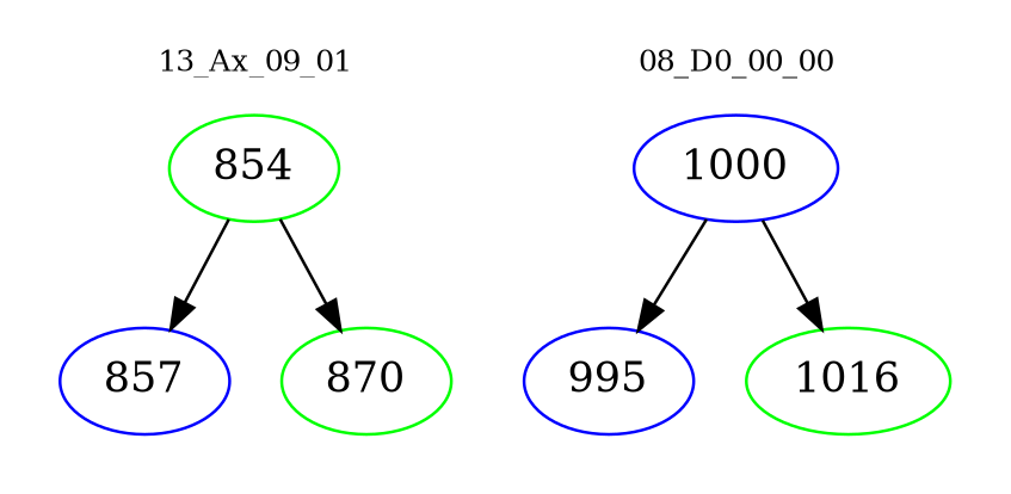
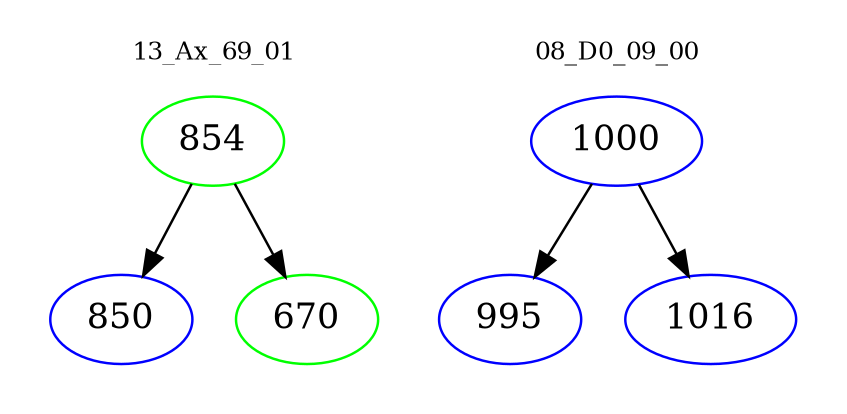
  digraph {
    node [color=blue]
    edge [color=black]
    n1 [color=green label=854]
-   n2 [label=857]
-   n3 [color=green label=870]
+   n2 [label=850]
+   n3 [color=green label=670]
    n4 [label=1000]
    n5 [label=995]
-   n6 [color=green label=1016]
+   n6 [label=1016]
    subgraph cluster_1 {
      color=white
      fontsize=10
-     label="13_Ax_09_01"
+     label="13_Ax_69_01"
      n1
      n2
      n3
    }
    subgraph cluster_2 {
      color=white
      fontsize=10
-     label="08_D0_00_00"
+     label="08_D0_09_00"
      n4
      n5
      n6
    }
    n1 -> n2
    n1 -> n3
    n4 -> n5
    n4 -> n6
  }
